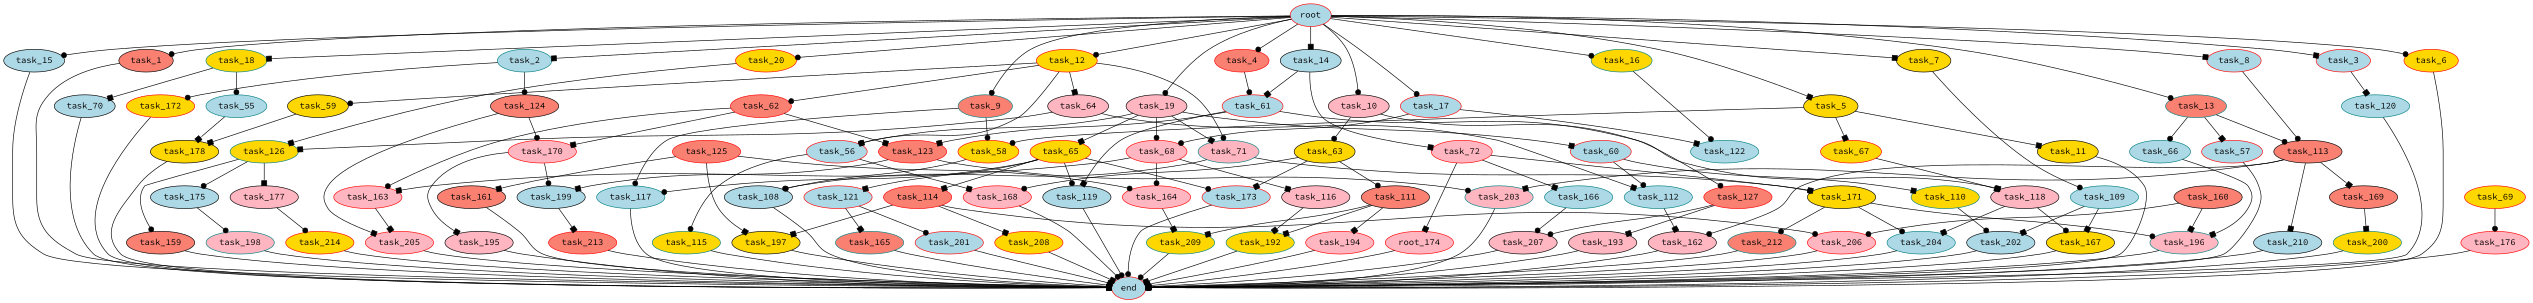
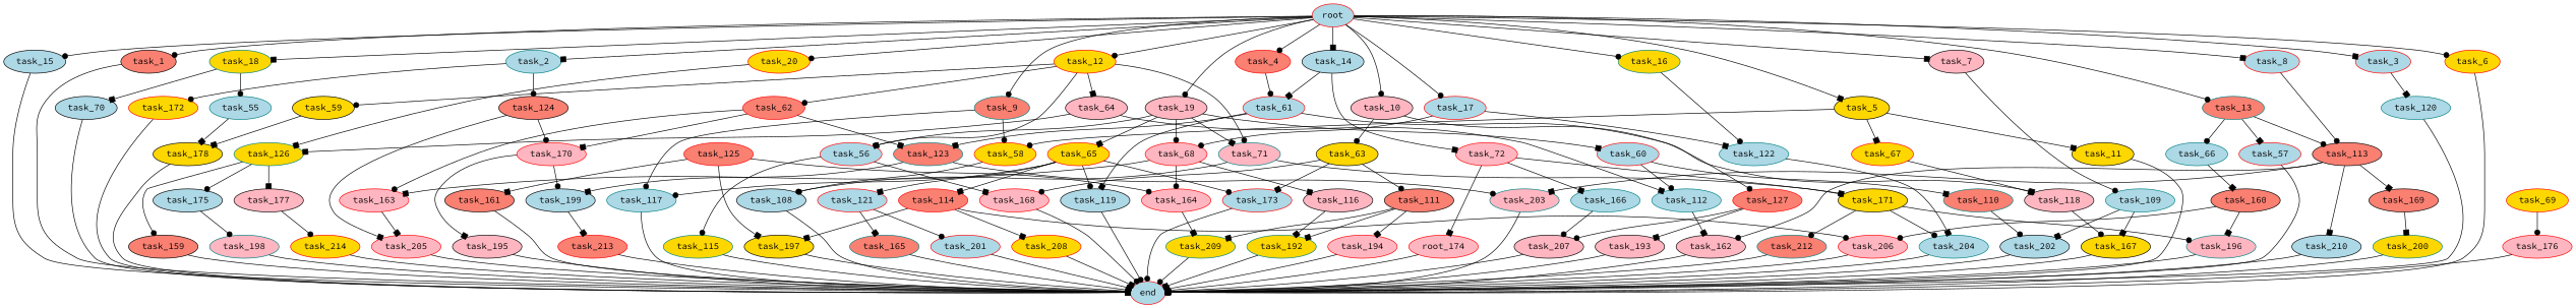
  digraph {
    fontname="Source Code Pro"
    node [color=red fillcolor=lightblue fontname="Source Code Pro" style=filled]
    edge [arrowhead=box fontname="Source Code Pro"]
    task_214 [fillcolor=gold]
    end
    task_19 [color=black fillcolor=lightpink]
    task_68 [fillcolor=lightpink]
    task_65 [fillcolor=gold]
    task_56
    task_60
    task_71 [color=teal fillcolor=lightpink]
    task_163 [fillcolor=lightpink]
    task_116 [color=black fillcolor=lightpink]
    task_164 [fillcolor=lightpink]
    task_173
    task_114 [fillcolor=salmon]
    task_119 [color=black]
    task_117 [color=teal]
    task_121
    task_115 [color=teal fillcolor=gold]
    task_168 [fillcolor=lightpink]
-   task_110 [color=teal fillcolor=gold]
+   task_110 [color=teal fillcolor=salmon]
    task_112 [color=teal]
    task_108 [color=black]
    task_171 [color=black fillcolor=gold]
    task_177 [color=black fillcolor=lightpink]
    task_207 [color=black fillcolor=lightpink]
    task_15 [color=black]
    task_58 [fillcolor=gold]
    task_197 [color=black fillcolor=gold]
    task_206 [fillcolor=lightpink]
    task_208 [fillcolor=gold]
    task_18 [color=teal fillcolor=gold]
    task_55 [color=teal]
    task_70 [color=black]
    task_178 [color=black fillcolor=gold]
    task_195 [color=black fillcolor=lightpink]
    task_209 [color=teal fillcolor=gold]
    task_210 [color=black]
    task_16 [color=teal fillcolor=gold]
    task_122 [color=teal]
    task_204 [color=teal]
    task_202 [color=black]
    task_205 [fillcolor=lightpink]
    task_192 [color=teal fillcolor=gold]
    task_118 [color=black fillcolor=lightpink]
    task_61
-   task_123 [fillcolor=salmon]
+   task_123 [color=teal fillcolor=salmon]
    task_167 [color=black fillcolor=gold]
    task_199 [color=black]
    task_203 [color=teal fillcolor=lightpink]
    task_1 [color=black fillcolor=salmon]
    task_64 [color=black fillcolor=lightpink]
    task_126 [color=teal fillcolor=gold]
    task_159 [color=black fillcolor=salmon]
    task_175 [color=black]
    task_162 [color=black fillcolor=lightpink]
    task_160 [color=black fillcolor=salmon]
    task_196 [color=teal fillcolor=lightpink]
    task_11 [color=black fillcolor=gold]
    task_212 [color=teal fillcolor=salmon]
    task_62 [fillcolor=salmon]
    task_170 [fillcolor=lightpink]
    task_172 [fillcolor=gold]
    task_2 [color=teal]
    task_124 [color=black fillcolor=salmon]
    task_10 [color=black fillcolor=lightpink]
    task_127 [fillcolor=salmon]
    task_63 [color=black fillcolor=gold]
    task_193 [color=black fillcolor=lightpink]
    task_111 [color=black fillcolor=salmon]
    task_66 [color=teal]
    task_109 [color=teal]
    task_166 [color=teal]
    task_72 [fillcolor=lightpink]
    n73 [fillcolor=lightpink label=root_174]
    task_17
    task_213 [fillcolor=salmon]
    task_67 [fillcolor=gold]
    task_12 [fillcolor=gold]
    task_59 [color=black fillcolor=gold]
    task_200 [color=teal fillcolor=gold]
    task_194 [fillcolor=lightpink]
    task_9 [color=teal fillcolor=salmon]
    task_125 [fillcolor=salmon]
    task_161 [color=black fillcolor=salmon]
    task_165 [color=teal fillcolor=salmon]
    task_69 [fillcolor=gold]
    task_176 [fillcolor=lightpink]
    task_57
    task_201
    task_198 [color=teal fillcolor=lightpink]
    task_20 [fillcolor=gold]
    task_13 [color=teal fillcolor=salmon]
    task_113 [color=black fillcolor=salmon]
    task_169 [color=black fillcolor=salmon]
    task_120 [color=teal]
    task_3
    task_5 [color=black fillcolor=gold]
    task_8
    task_14 [color=black]
    task_4 [fillcolor=salmon]
    root
    task_6 [fillcolor=gold]
-   task_7 [color=black fillcolor=gold]
+   task_7 [color=black fillcolor=lightpink]
    task_214 -> end
    task_19 -> task_68 [arrowhead=dot]
    task_19 -> task_65
    task_19 -> task_56 [arrowhead=dot]
    task_19 -> task_60
    task_19 -> task_71
    task_68 -> task_163
    task_68 -> task_116
    task_68 -> task_164 [arrowhead=dot]
    task_65 -> task_173 [arrowhead=dot]
    task_65 -> task_114
    task_65 -> task_119 [arrowhead=dot]
    task_65 -> task_117 [arrowhead=dot]
    task_65 -> task_121
    task_56 -> task_115 [arrowhead=dot]
    task_56 -> task_168
    task_60 -> task_110
    task_60 -> task_112 [arrowhead=dot]
    task_71 -> task_108 [arrowhead=dot]
    task_71 -> task_171
    task_163 -> task_205
    task_116 -> task_192
    task_164 -> task_209
    task_173 -> end [arrowhead=dot]
    task_114 -> task_197
    task_114 -> task_206 [arrowhead=dot]
    task_114 -> task_208
    task_119 -> end [arrowhead=dot]
    task_117 -> end [arrowhead=dot]
    task_121 -> task_165
    task_121 -> task_201 [arrowhead=dot]
    task_115 -> end [arrowhead=dot]
    task_168 -> end [arrowhead=dot]
    task_110 -> task_202 [arrowhead=dot]
    task_112 -> task_162
    task_108 -> end [arrowhead=dot]
    task_171 -> task_204 [arrowhead=dot]
    task_171 -> task_196 [arrowhead=dot]
    task_171 -> task_212 [arrowhead=dot]
    task_177 -> task_214 [arrowhead=dot]
    task_207 -> end
    task_15 -> end
    task_58 -> task_108 [arrowhead=dot]
    task_197 -> end [arrowhead=dot]
    task_206 -> end
    task_208 -> end
    task_18 -> task_55 [arrowhead=dot]
    task_18 -> task_70
    task_55 -> task_178
    task_70 -> end
    task_178 -> end
    task_195 -> end
    task_209 -> end [arrowhead=dot]
    task_210 -> end
    task_16 -> task_122 [arrowhead=dot]
-   task_118 -> task_204
+   task_122 -> task_204
    task_204 -> end
    task_202 -> end [arrowhead=dot]
    task_205 -> end [arrowhead=dot]
    task_192 -> end
    task_118 -> task_167 [arrowhead=dot]
    task_61 -> task_119
    task_61 -> task_118
    task_61 -> task_123
    task_123 -> task_199
    task_123 -> task_203 [arrowhead=dot]
    task_167 -> end
    task_199 -> task_213
    task_203 -> end [arrowhead=dot]
    task_1 -> end
    task_64 -> task_112
    task_64 -> task_126
    task_126 -> task_177
    task_126 -> task_159 [arrowhead=dot]
    task_126 -> task_175 [arrowhead=dot]
    task_159 -> end
    task_175 -> task_198 [arrowhead=dot]
    task_162 -> end [arrowhead=dot]
    task_160 -> task_206 [arrowhead=dot]
    task_160 -> task_196
    task_196 -> end [arrowhead=dot]
    task_11 -> end
    task_212 -> end
    task_62 -> task_163 [arrowhead=dot]
    task_62 -> task_123
    task_62 -> task_170
    task_170 -> task_195
    task_170 -> task_199 [arrowhead=dot]
    task_172 -> end [arrowhead=dot]
    task_2 -> task_172 [arrowhead=dot]
    task_2 -> task_124 [arrowhead=dot]
    task_124 -> task_205
    task_124 -> task_170 [arrowhead=dot]
    task_10 -> task_127 [arrowhead=dot]
    task_10 -> task_63 [arrowhead=dot]
    task_127 -> task_207 [arrowhead=dot]
    task_127 -> task_193
    task_63 -> task_173
    task_63 -> task_168 [arrowhead=dot]
    task_63 -> task_111 [arrowhead=dot]
    task_193 -> end [arrowhead=dot]
    task_111 -> task_209
    task_111 -> task_192
    task_111 -> task_194
-   task_66 -> task_196
+   task_66 -> task_160
    task_109 -> task_202
    task_109 -> task_167
    task_166 -> task_207 [arrowhead=dot]
    task_72 -> task_171 [arrowhead=dot]
    task_72 -> task_166
    task_72 -> n73
    n73 -> end [arrowhead=dot]
    task_17 -> task_68 [arrowhead=dot]
    task_17 -> task_122
    task_213 -> end [arrowhead=dot]
    task_67 -> task_118
    task_12 -> task_56
    task_12 -> task_71 [arrowhead=dot]
    task_12 -> task_64
    task_12 -> task_62 [arrowhead=dot]
    task_12 -> task_59 [arrowhead=dot]
    task_59 -> task_178
    task_200 -> end [arrowhead=dot]
    task_194 -> end
    task_9 -> task_117 [arrowhead=dot]
    task_9 -> task_58 [arrowhead=dot]
    task_125 -> task_164 [arrowhead=dot]
    task_125 -> task_197
    task_125 -> task_161
    task_161 -> end [arrowhead=dot]
    task_165 -> end
    task_69 -> task_176 [arrowhead=dot]
    task_176 -> end [arrowhead=dot]
    task_57 -> end [arrowhead=dot]
    task_201 -> end
    task_198 -> end
    task_20 -> task_126
    task_13 -> task_66 [arrowhead=dot]
    task_13 -> task_57
    task_13 -> task_113 [arrowhead=dot]
    task_113 -> task_210
    task_113 -> task_203
    task_113 -> task_162 [arrowhead=dot]
    task_113 -> task_169
    task_169 -> task_200
    task_120 -> end
    task_3 -> task_120
    task_5 -> task_58 [arrowhead=dot]
    task_5 -> task_11
    task_5 -> task_67
    task_8 -> task_113 [arrowhead=dot]
    task_14 -> task_61
    task_14 -> task_72
    task_4 -> task_61 [arrowhead=dot]
    root -> task_19 [arrowhead=dot]
    root -> task_15 [arrowhead=dot]
    root -> task_18
    root -> task_16 [arrowhead=dot]
    root -> task_1 [arrowhead=dot]
    root -> task_2
    root -> task_10 [arrowhead=dot]
    root -> task_17 [arrowhead=dot]
    root -> task_12 [arrowhead=dot]
    root -> task_9 [arrowhead=dot]
    root -> task_20 [arrowhead=dot]
    root -> task_13 [arrowhead=dot]
    root -> task_3
    root -> task_5
    root -> task_8
    root -> task_14
    root -> task_4 [arrowhead=dot]
    root -> task_6 [arrowhead=dot]
    root -> task_7
    task_6 -> end
    task_7 -> task_109 [arrowhead=dot]
  }
